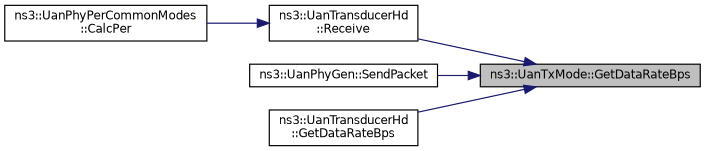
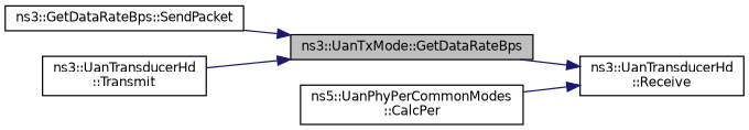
  digraph {
    rankdir=RL
    node [color=black fillcolor=white fontname=Helvetica fontsize=10 shape=record style=filled]
    edge [color=midnightblue dir=back fontname=Helvetica fontsize=10 labelfontname=Helvetica labelfontsize=10 style=solid]
    n1 [fillcolor=grey75 fontcolor=black height=0.2 label="ns3::UanTxMode::GetDataRateBps" width=0.4]
    n2 [height=0.2 label="ns3::UanTransducerHd\l::Receive" width=0.4]
-   n3 [height=0.2 label="ns3::UanPhyGen::SendPacket" width=0.4]
-   n4 [height=0.2 label="ns3::UanTransducerHd\l::GetDataRateBps" width=0.4]
-   n5 [height=0.2 label="ns3::UanPhyPerCommonModes\l::CalcPer" width=0.4]
-   n1 -> n2
+   n3 [height=0.2 label="ns3::GetDataRateBps::SendPacket" width=0.4]
+   n4 [height=0.2 label="ns3::UanTransducerHd\l::Transmit" width=0.4]
+   n5 [height=0.2 label="ns5::UanPhyPerCommonModes\l::CalcPer" width=0.4]
+   n2 -> n1
    n1 -> n3
    n1 -> n4
    n2 -> n5
  }
